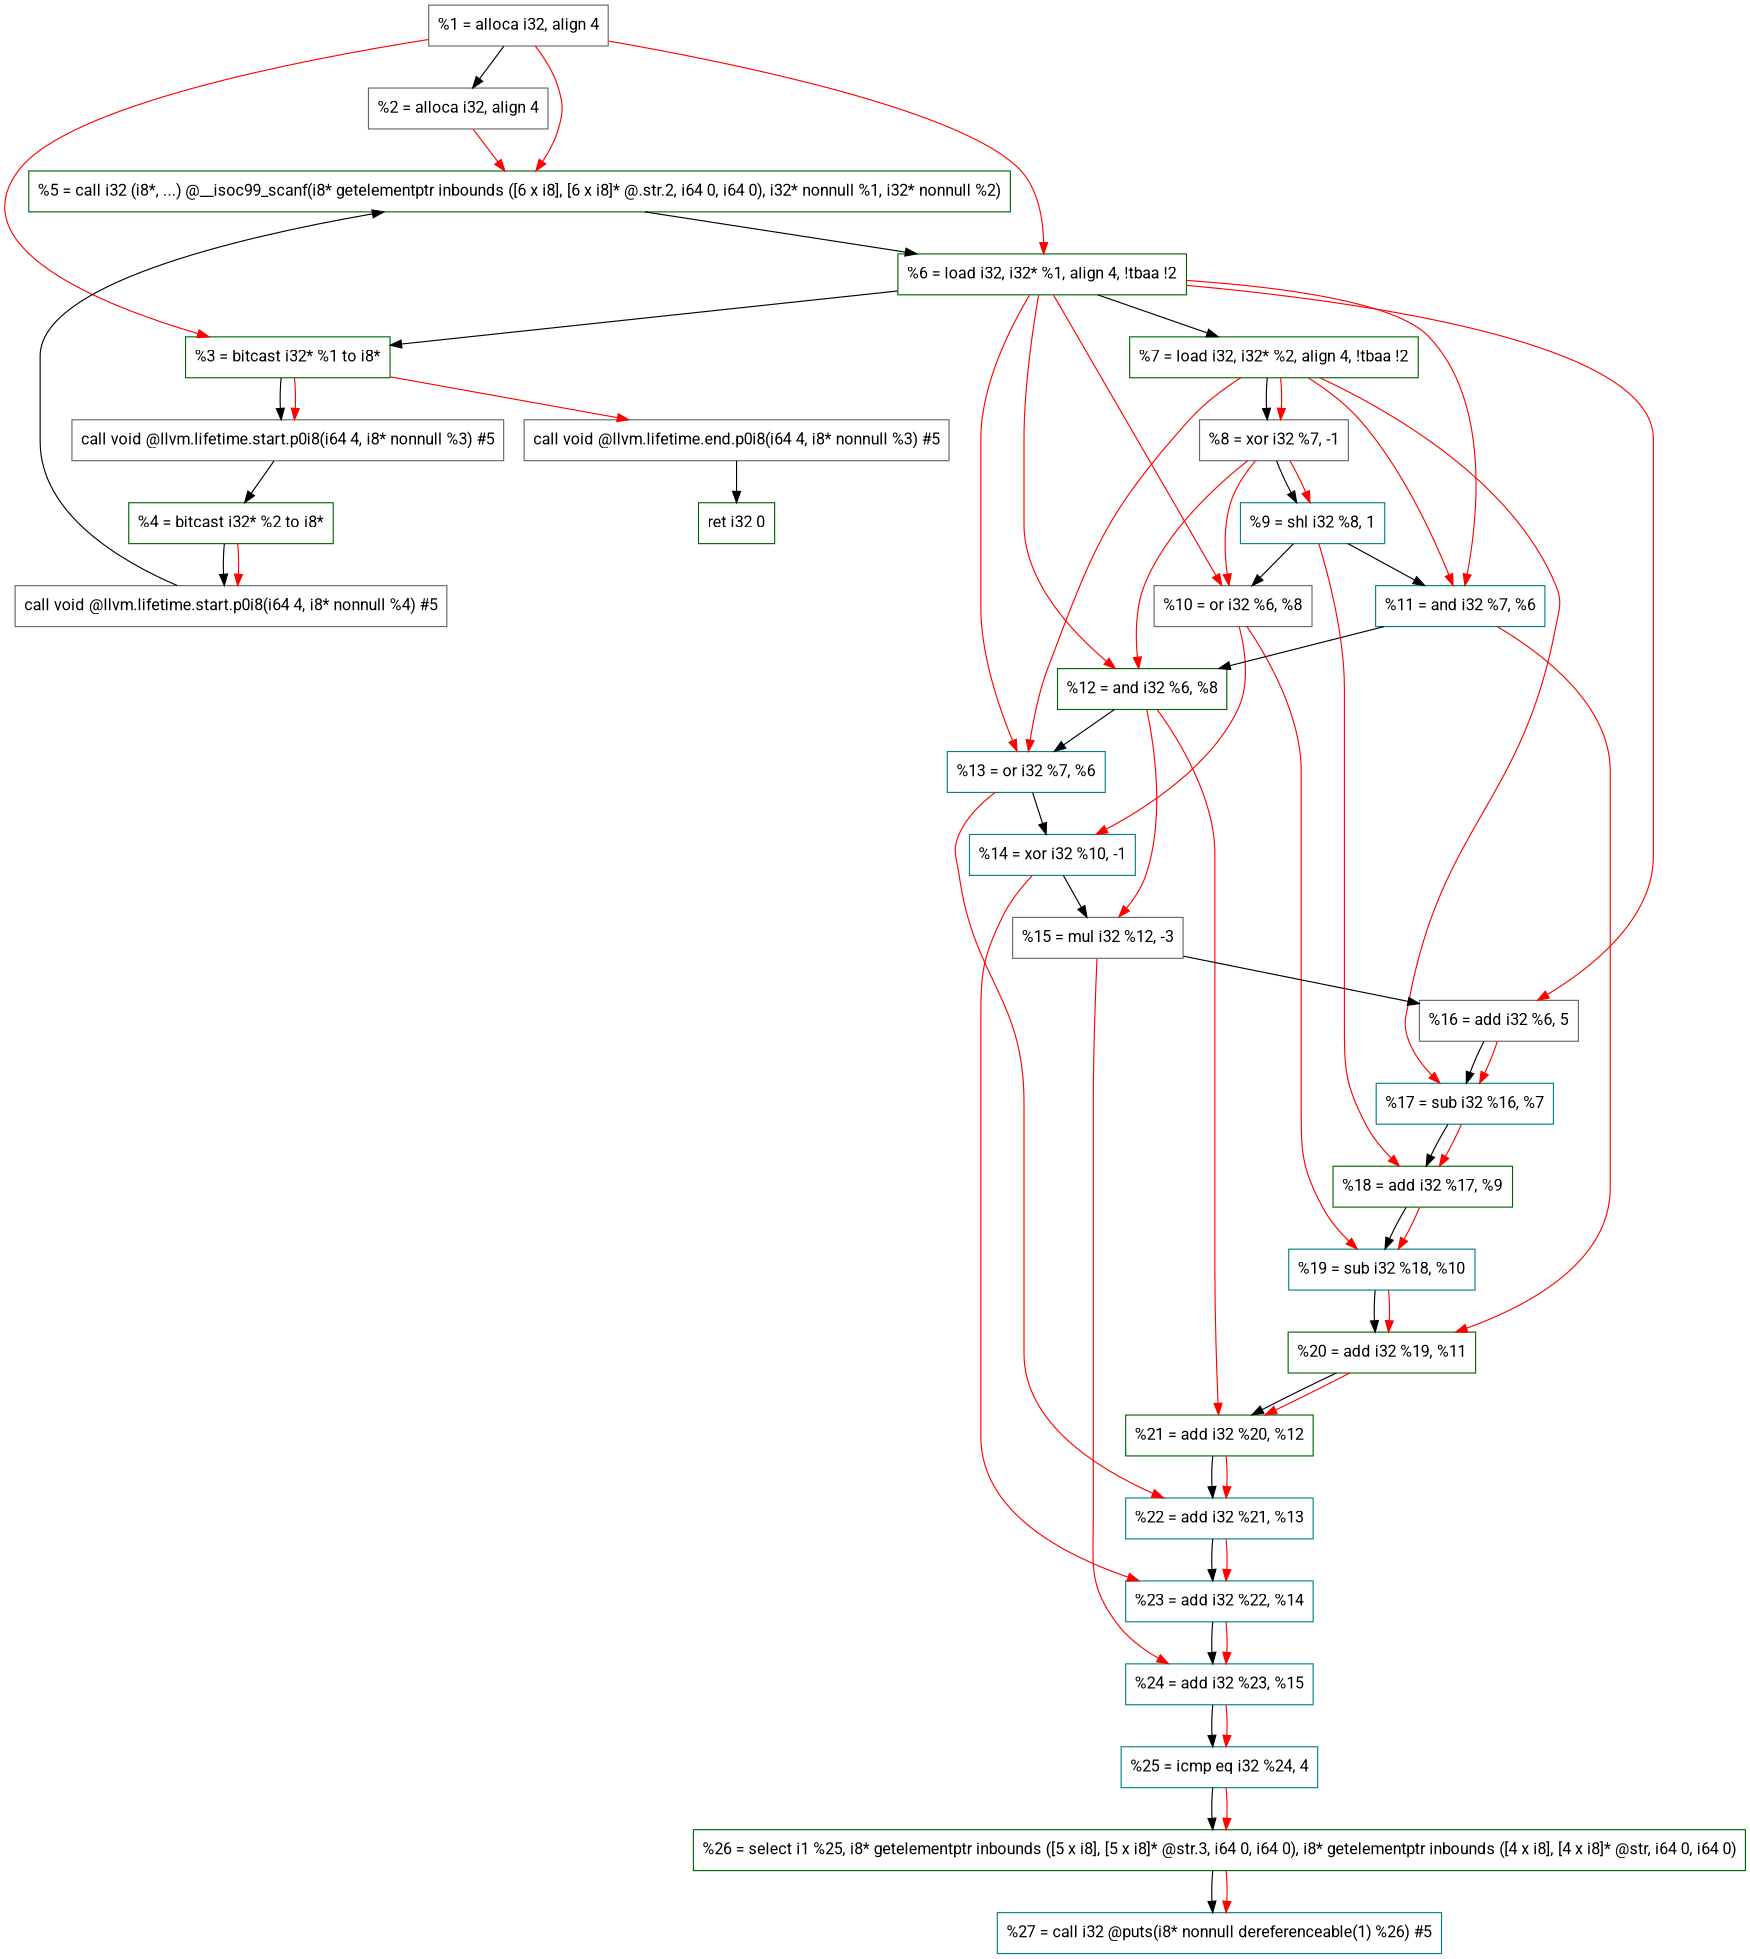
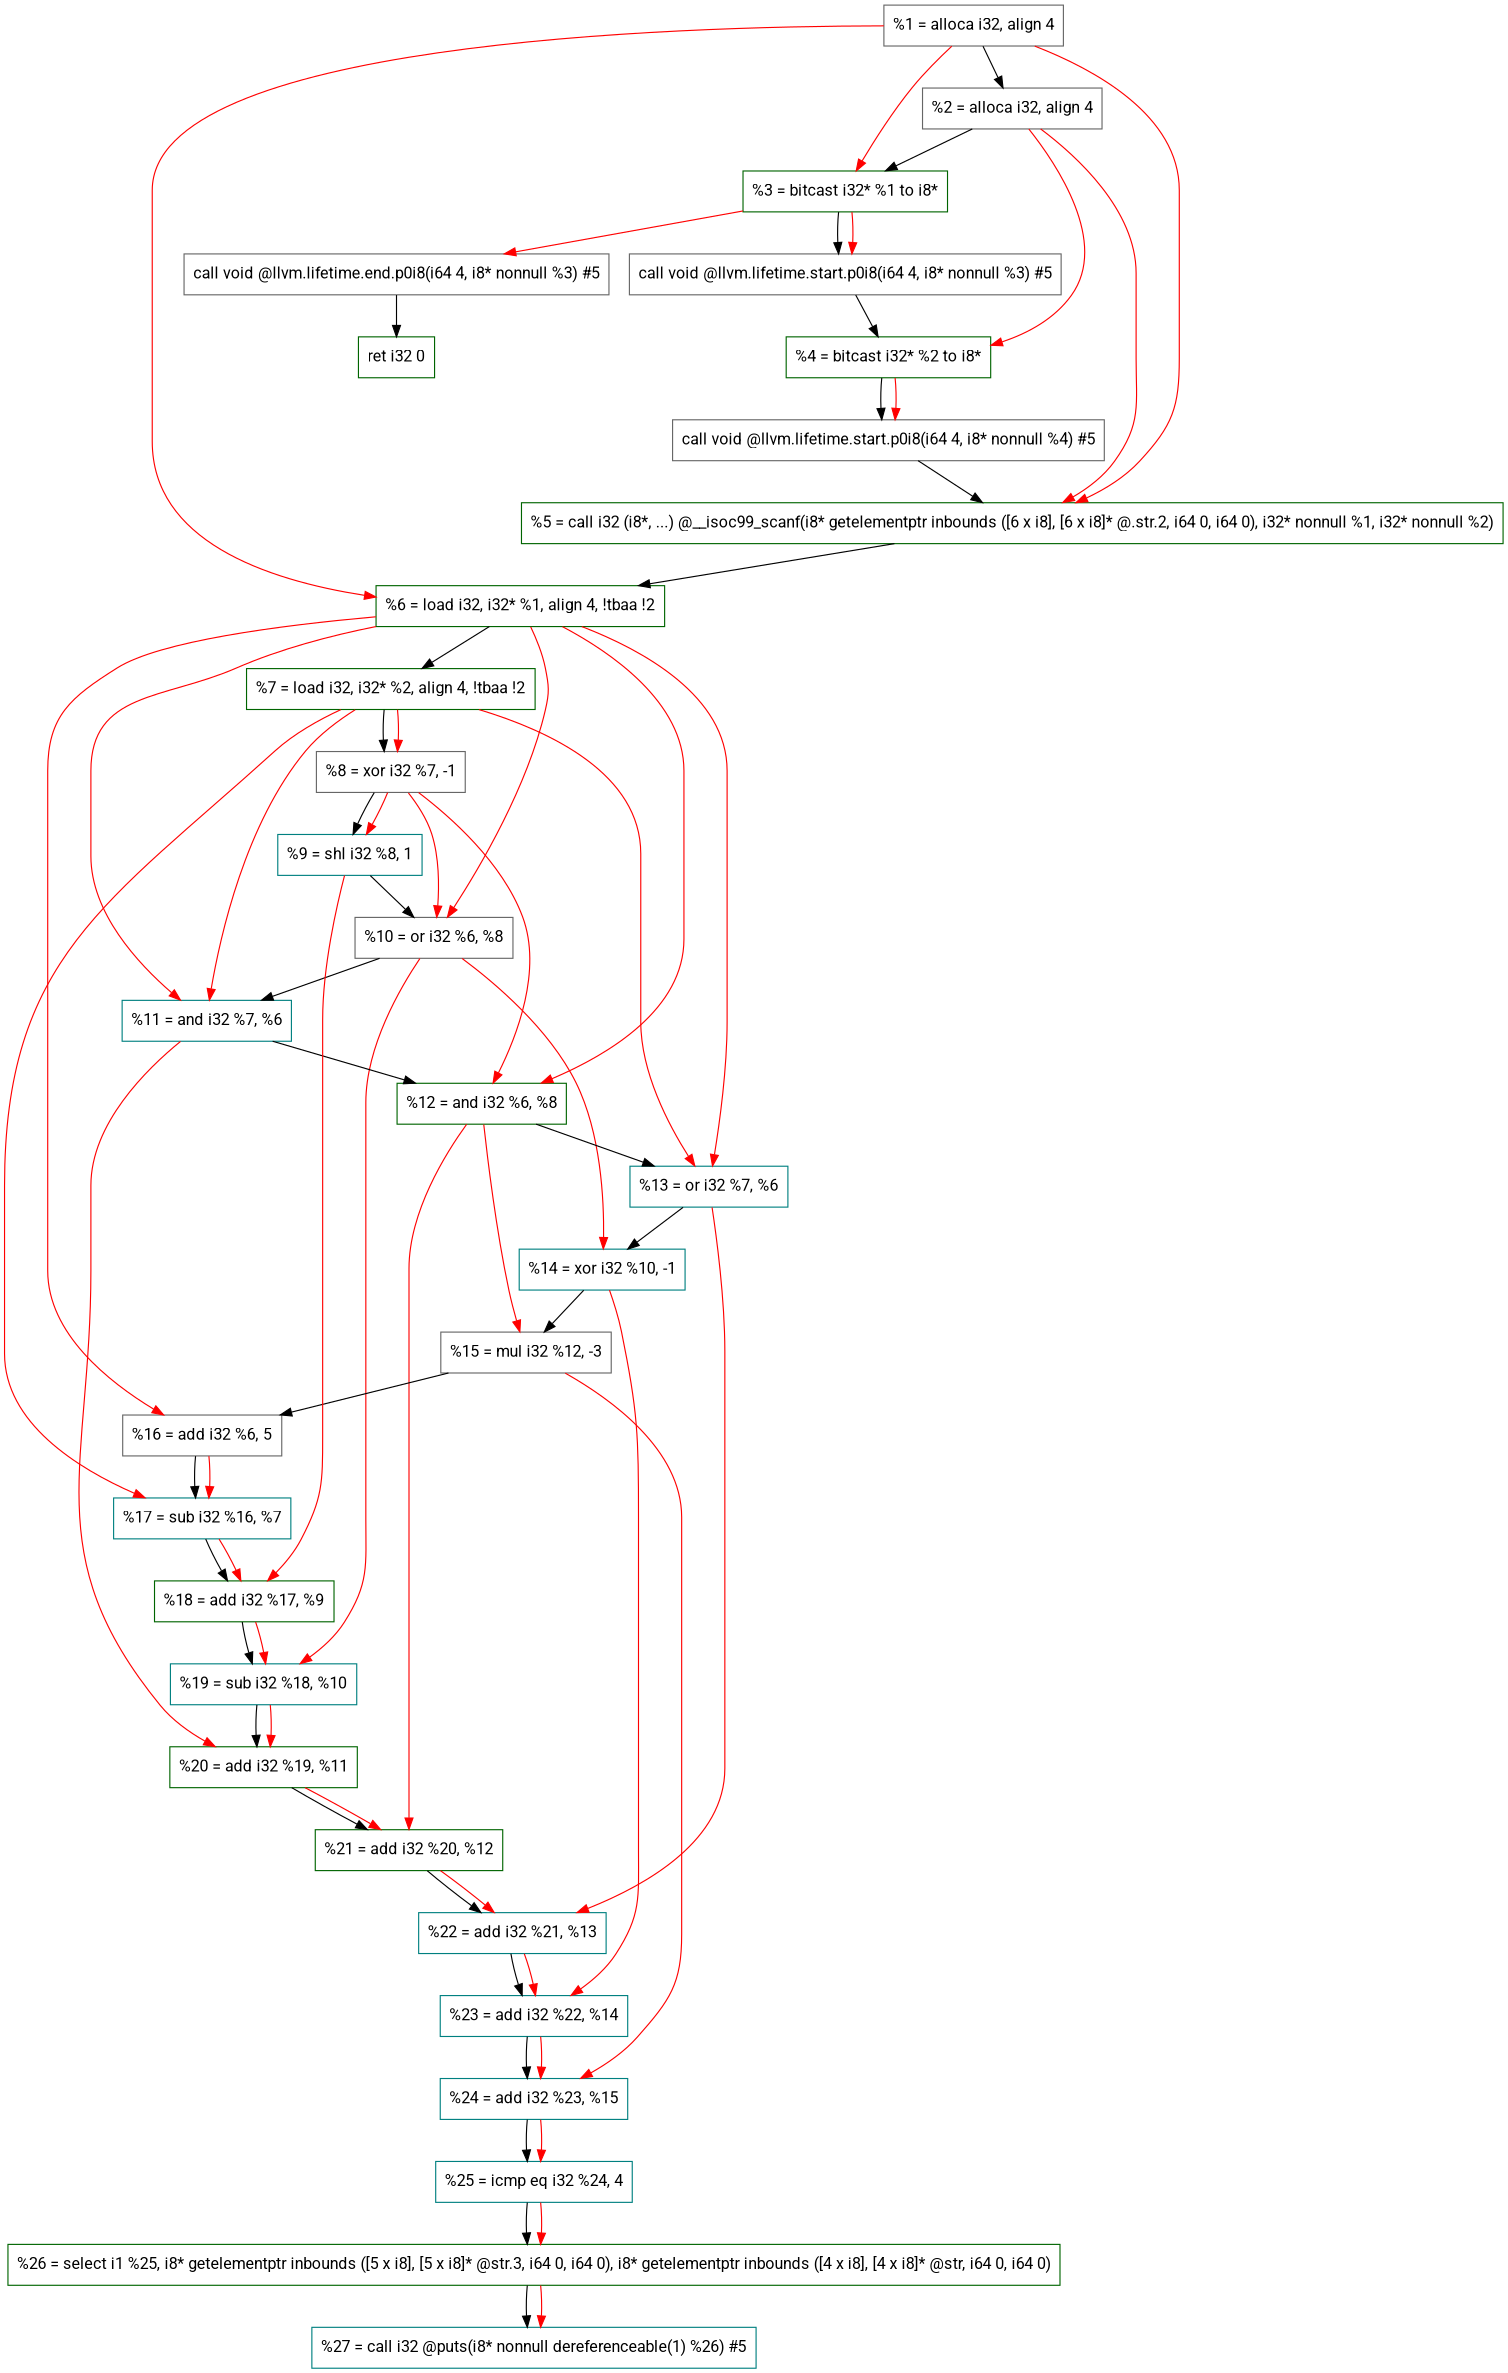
  digraph {
    fontname=Roboto
    node [color=darkgreen fontname=Roboto shape=record]
    edge [fontname=Roboto color=red]
    n1 [color=gray40 label="  %1 = alloca i32, align 4"]
    n2 [color=gray40 label="  %2 = alloca i32, align 4"]
    n3 [label="  %3 = bitcast i32* %1 to i8*"]
    n4 [label="  %5 = call i32 (i8*, ...) @__isoc99_scanf(i8* getelementptr inbounds ([6 x i8], [6 x i8]* @.str.2, i64 0, i64 0), i32* nonnull %1, i32* nonnull %2)"]
    n5 [label="  %6 = load i32, i32* %1, align 4, !tbaa !2"]
    n6 [label="  %4 = bitcast i32* %2 to i8*"]
    n7 [color=gray40 label="  call void @llvm.lifetime.start.p0i8(i64 4, i8* nonnull %3) #5"]
    n8 [color=gray40 label="  call void @llvm.lifetime.end.p0i8(i64 4, i8* nonnull %3) #5"]
    n9 [label="  %7 = load i32, i32* %2, align 4, !tbaa !2"]
    n10 [color=gray40 label="  %10 = or i32 %6, %8"]
    n11 [color=teal label="  %11 = and i32 %7, %6"]
    n12 [label="  %12 = and i32 %6, %8"]
    n13 [color=teal label="  %13 = or i32 %7, %6"]
    n14 [color=gray40 label="  %16 = add i32 %6, 5"]
    n15 [color=gray40 label="  call void @llvm.lifetime.start.p0i8(i64 4, i8* nonnull %4) #5"]
    n16 [color=gray40 label="  %8 = xor i32 %7, -1"]
    n17 [color=teal label="  %17 = sub i32 %16, %7"]
    n18 [label="  ret i32 0"]
    n19 [color=teal label="  %14 = xor i32 %10, -1"]
    n20 [color=teal label="  %19 = sub i32 %18, %10"]
    n21 [label="  %20 = add i32 %19, %11"]
    n22 [color=gray40 label="  %15 = mul i32 %12, -3"]
    n23 [label="  %21 = add i32 %20, %12"]
    n24 [color=teal label="  %22 = add i32 %21, %13"]
    n25 [color=teal label="  %9 = shl i32 %8, 1"]
    n26 [label="  %18 = add i32 %17, %9"]
    n27 [color=teal label="  %23 = add i32 %22, %14"]
    n28 [color=teal label="  %24 = add i32 %23, %15"]
    n29 [color=teal label="  %25 = icmp eq i32 %24, 4"]
    n30 [label="  %26 = select i1 %25, i8* getelementptr inbounds ([5 x i8], [5 x i8]* @str.3, i64 0, i64 0), i8* getelementptr inbounds ([4 x i8], [4 x i8]* @str, i64 0, i64 0)"]
    n31 [color=teal label="  %27 = call i32 @puts(i8* nonnull dereferenceable(1) %26) #5"]
    n1 -> n2 [color=""]
    n1 -> n3
    n1 -> n4
    n1 -> n5
-   n5 -> n3 [color=""]
+   n2 -> n3 [color=""]
    n2 -> n4
+   n2 -> n6
    n3 -> n7 [color=""]
    n3 -> n7
    n3 -> n8
    n4 -> n5 [color=""]
    n5 -> n9 [color=""]
    n5 -> n10
    n5 -> n11
    n5 -> n12
    n5 -> n13
    n5 -> n14
    n6 -> n15 [color=""]
    n6 -> n15
    n7 -> n6 [color=""]
    n8 -> n18 [color=""]
    n9 -> n11
    n9 -> n13
    n9 -> n16 [color=""]
    n9 -> n16
    n9 -> n17
-   n25 -> n11 [color=""]
+   n10 -> n11 [color=""]
    n10 -> n19
    n10 -> n20
    n11 -> n12 [color=""]
    n11 -> n21
    n12 -> n13 [color=""]
    n12 -> n22
    n12 -> n23
    n13 -> n19 [color=""]
    n13 -> n24
    n14 -> n17 [color=""]
    n14 -> n17
    n15 -> n4 [color=""]
    n16 -> n10
    n16 -> n12
    n16 -> n25 [color=""]
    n16 -> n25
    n17 -> n26 [color=""]
    n17 -> n26
    n19 -> n22 [color=""]
    n19 -> n27
    n20 -> n21 [color=""]
    n20 -> n21
    n21 -> n23 [color=""]
    n21 -> n23
    n22 -> n14 [color=""]
    n22 -> n28
    n23 -> n24 [color=""]
    n23 -> n24
    n24 -> n27 [color=""]
    n24 -> n27
    n25 -> n10 [color=""]
    n25 -> n26
    n26 -> n20 [color=""]
    n26 -> n20
    n27 -> n28 [color=""]
    n27 -> n28
    n28 -> n29 [color=""]
    n28 -> n29
    n29 -> n30 [color=""]
    n29 -> n30
    n30 -> n31 [color=""]
    n30 -> n31
  }
